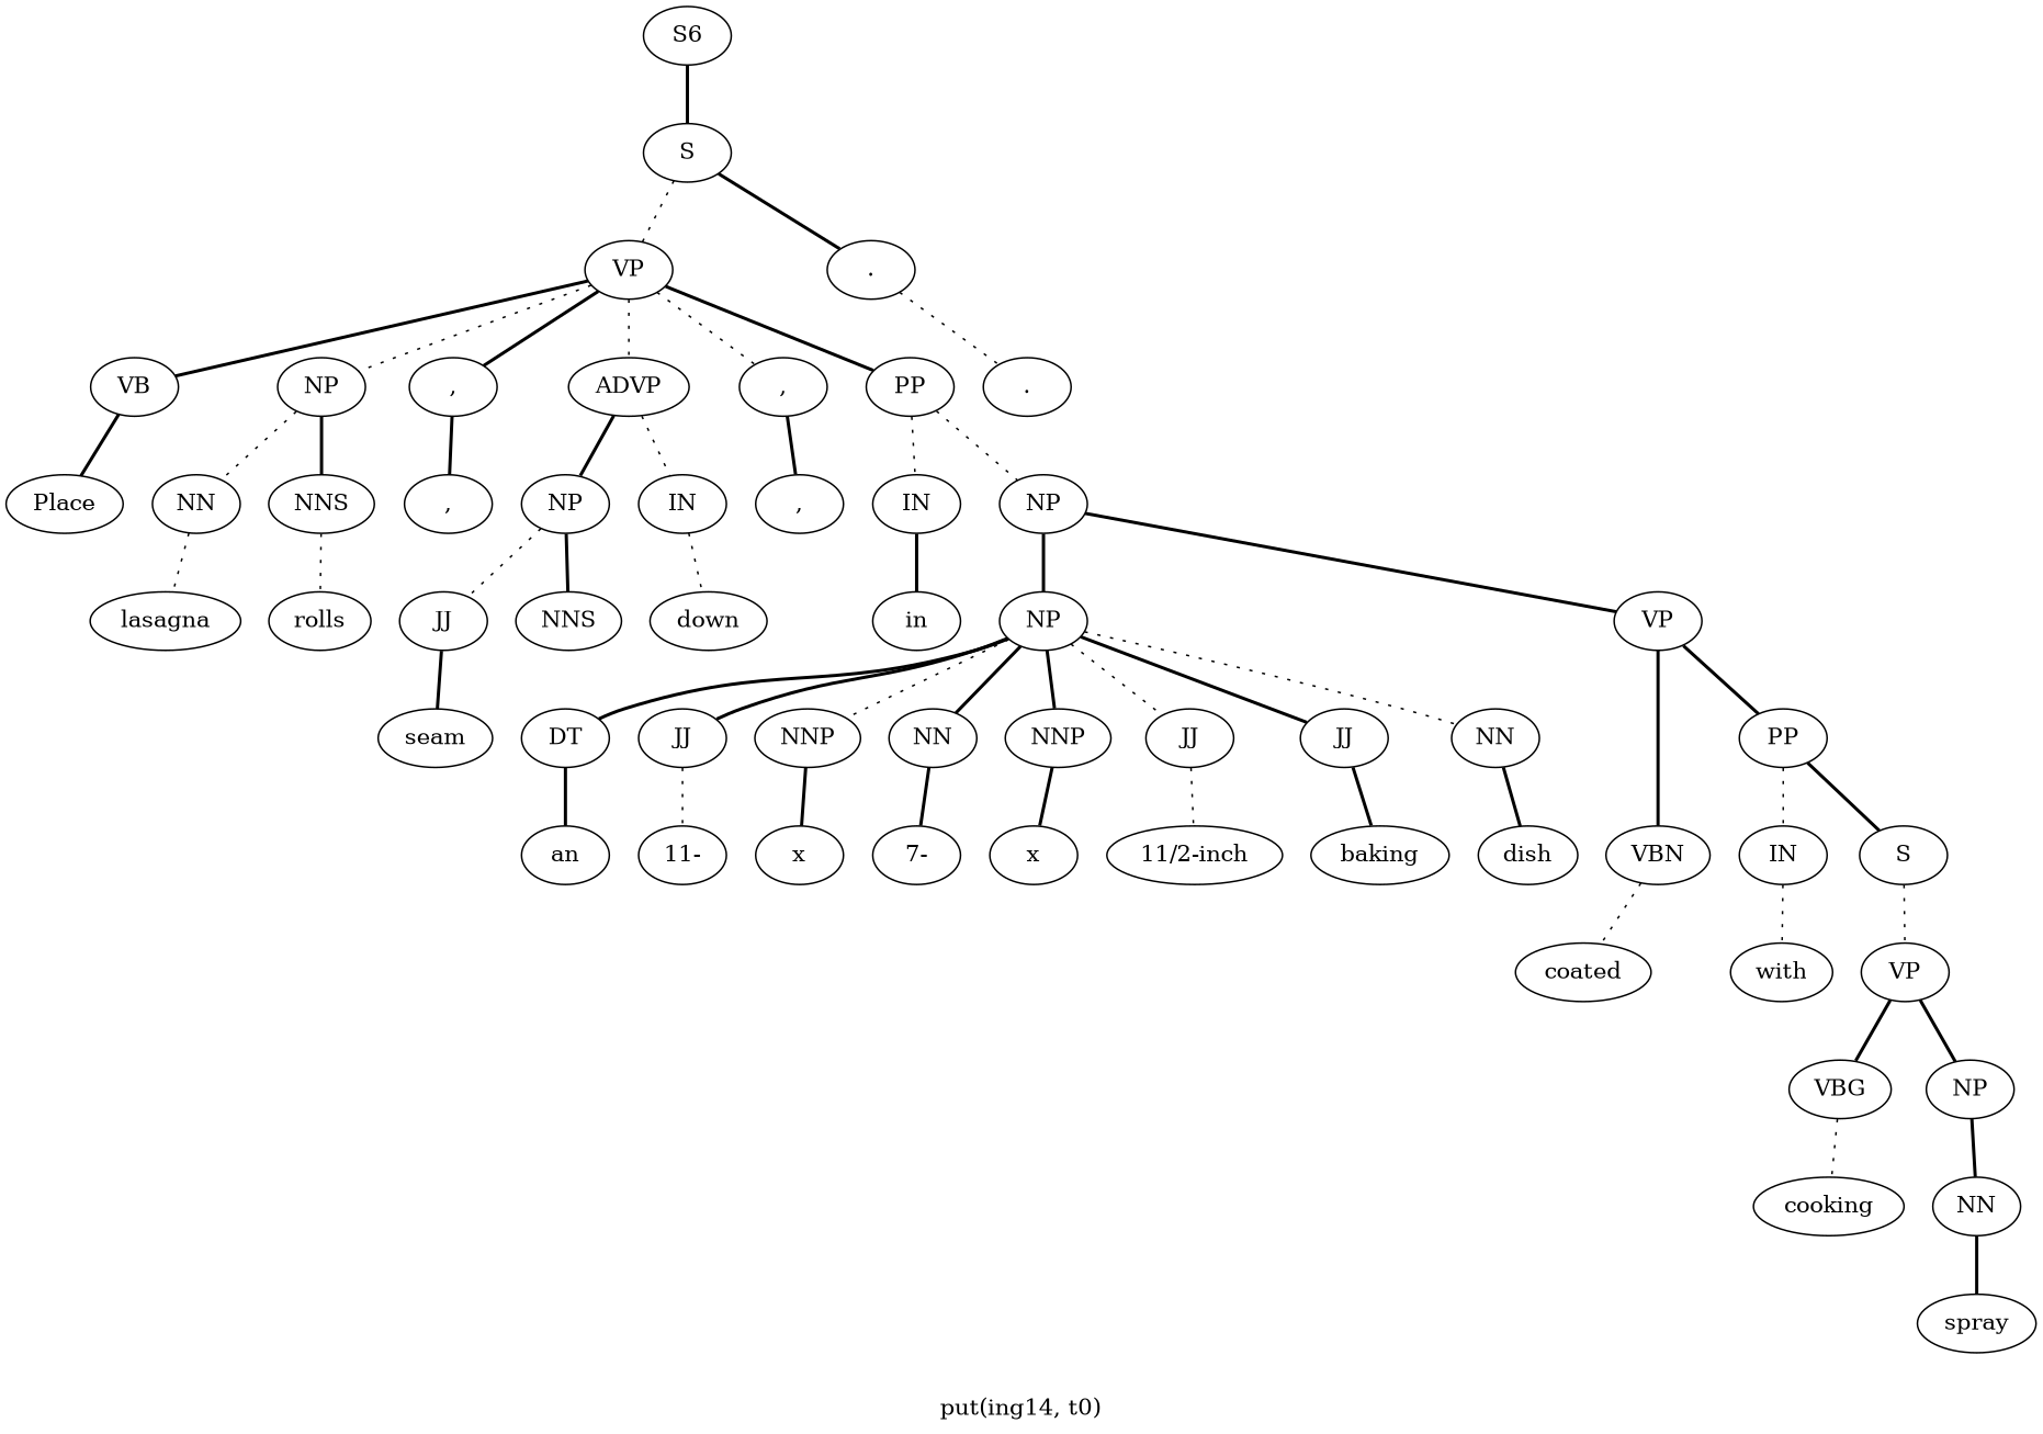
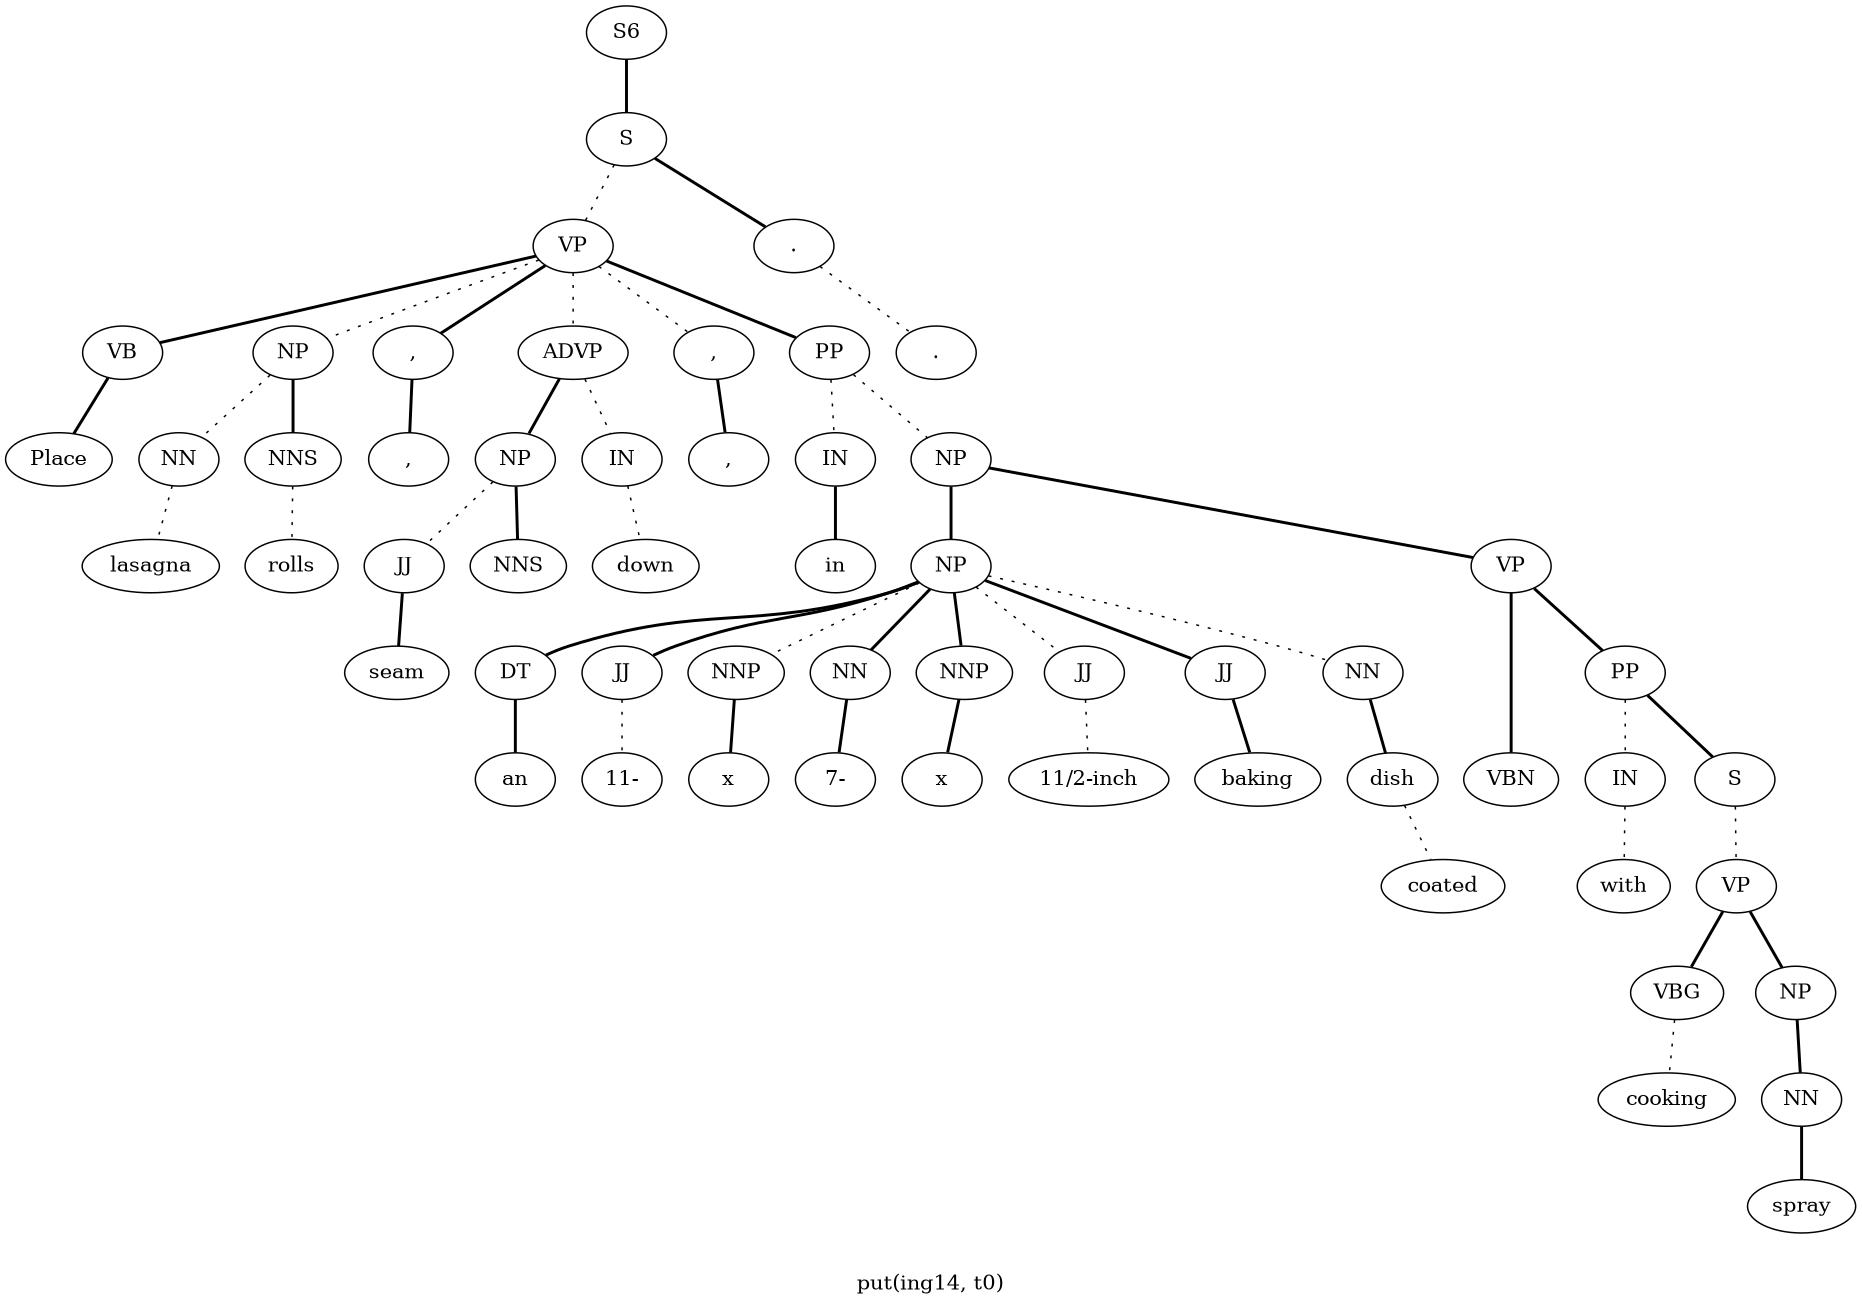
  graph {
    label="put(ing14, t0)"
    edge [style=bold]
    n1 [label=S6]
    n2 [label=S]
    n3 [label=VP]
    n4 [label="."]
    n5 [label=VB]
    n6 [label=NP]
    n7 [label=","]
    n8 [label=ADVP]
    n9 [label=","]
    n10 [label=PP]
    n11 [label="."]
    n12 [label=Place]
    n13 [label=NN]
    n14 [label=NNS]
    n15 [label=","]
    n16 [label=NP]
    n17 [label=IN]
    n18 [label=","]
    n19 [label=IN]
    n20 [label=NP]
    n21 [label=lasagna]
    n22 [label=rolls]
    n23 [label=JJ]
    n24 [label=NNS]
    n25 [label=down]
    n26 [label=seam]
    n27 [label=in]
    n28 [label=NP]
    n29 [label=VP]
    n30 [label=DT]
    n31 [label=JJ]
    n32 [label=NNP]
    n33 [label=NN]
    n34 [label=NNP]
    n35 [label=JJ]
    n36 [label=JJ]
    n37 [label=NN]
    n38 [label=VBN]
    n39 [label=PP]
    n40 [label=an]
    n41 [label="11-"]
    n42 [label=x]
    n43 [label="7-"]
    n44 [label=x]
    n45 [label="11/2-inch"]
    n46 [label=baking]
    n47 [label=dish]
    n48 [label=coated]
    n49 [label=IN]
    n50 [label=S]
    n51 [label=with]
    n52 [label=VP]
    n53 [label=VBG]
    n54 [label=NP]
    n55 [label=cooking]
    n56 [label=NN]
    n57 [label=spray]
    n1 -- n2
    n2 -- n3 [style=dotted]
    n2 -- n4
    n3 -- n5
    n3 -- n6 [style=dotted]
    n3 -- n7
    n3 -- n8 [style=dotted]
    n3 -- n9 [style=dotted]
    n3 -- n10
    n4 -- n11 [style=dotted]
    n5 -- n12
    n6 -- n13 [style=dotted]
    n6 -- n14
    n7 -- n15
    n8 -- n16
    n8 -- n17 [style=dotted]
    n9 -- n18
    n10 -- n19 [style=dotted]
    n10 -- n20 [style=dotted]
    n13 -- n21 [style=dotted]
    n14 -- n22 [style=dotted]
    n16 -- n23 [style=dotted]
    n16 -- n24
    n17 -- n25 [style=dotted]
    n19 -- n27
    n20 -- n28
    n20 -- n29
    n23 -- n26
    n28 -- n30
    n28 -- n31
    n28 -- n32 [style=dotted]
    n28 -- n33
    n28 -- n34
    n28 -- n35 [style=dotted]
    n28 -- n36
    n28 -- n37 [style=dotted]
    n29 -- n38
    n29 -- n39
    n30 -- n40
    n31 -- n41 [style=dotted]
    n32 -- n42
    n33 -- n43
    n34 -- n44
    n35 -- n45 [style=dotted]
    n36 -- n46
    n37 -- n47
-   n38 -- n48 [style=dotted]
+   n47 -- n48 [style=dotted]
    n39 -- n49 [style=dotted]
    n39 -- n50
    n49 -- n51 [style=dotted]
    n50 -- n52 [style=dotted]
    n52 -- n53
    n52 -- n54
    n53 -- n55 [style=dotted]
    n54 -- n56
    n56 -- n57
  }
